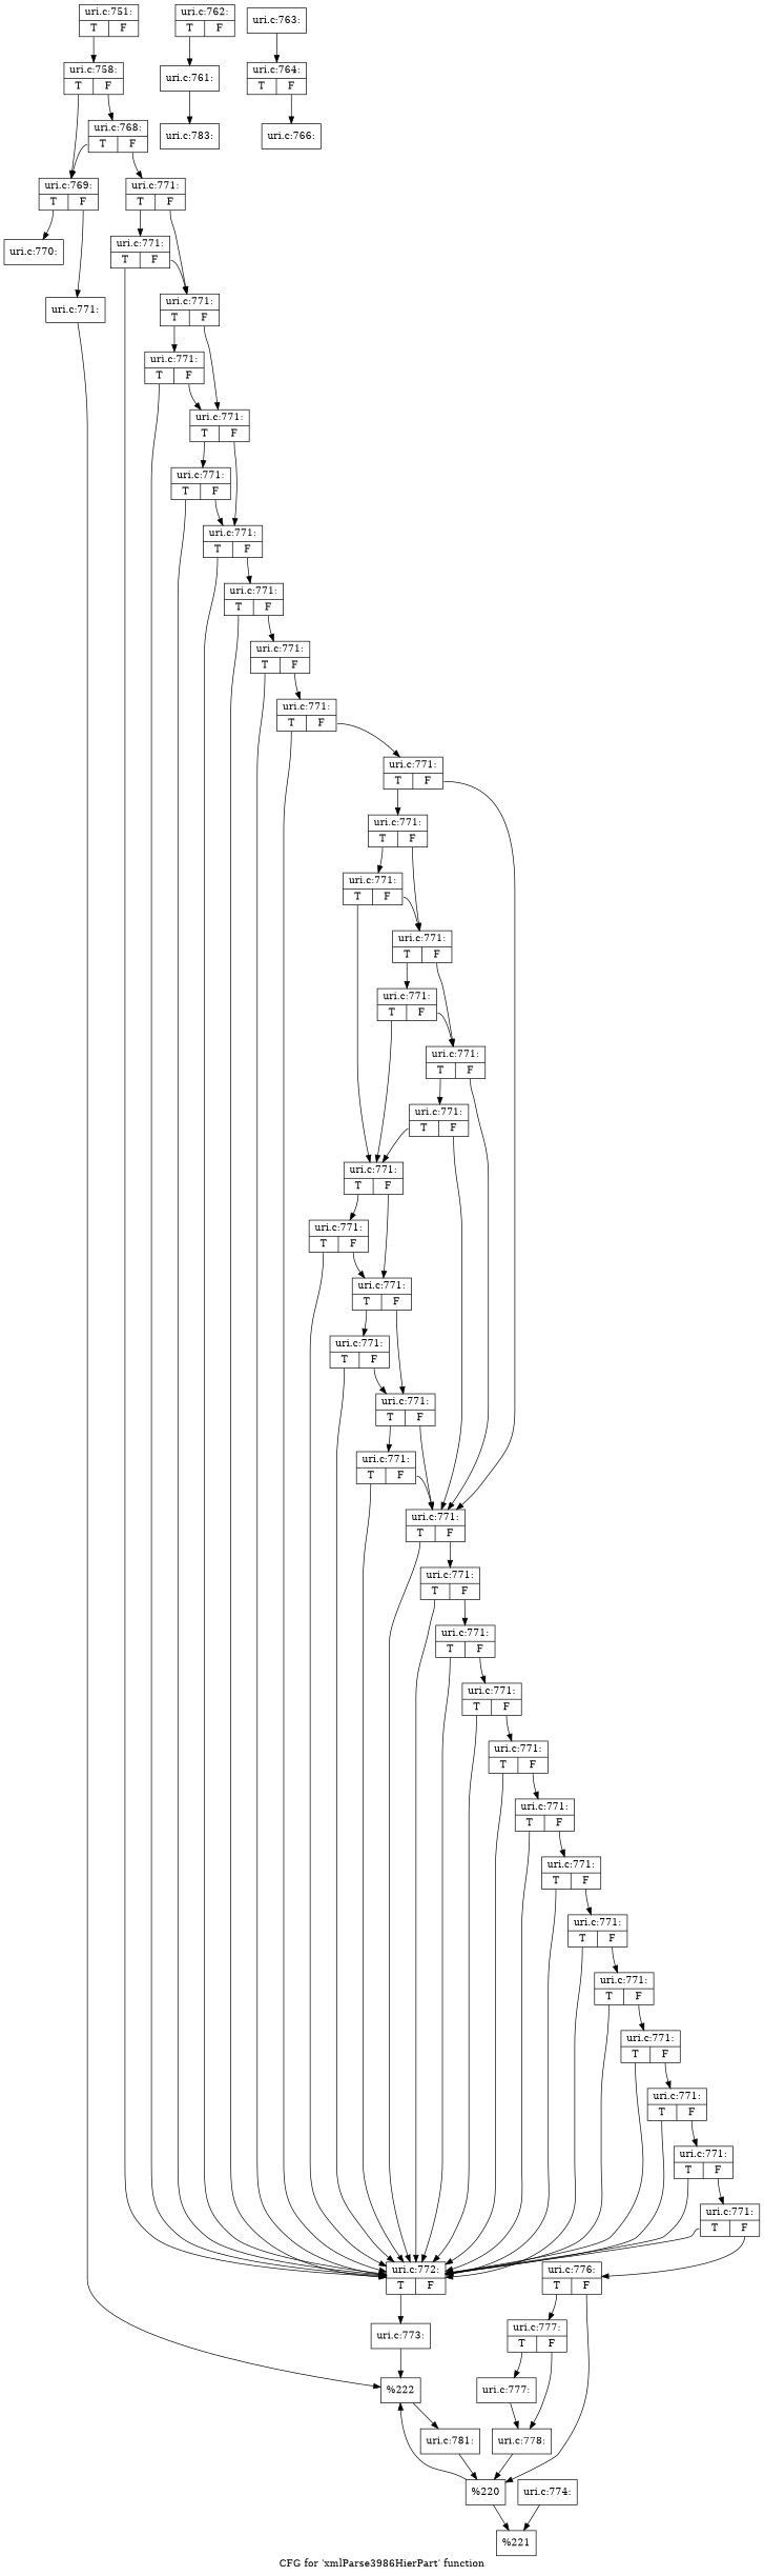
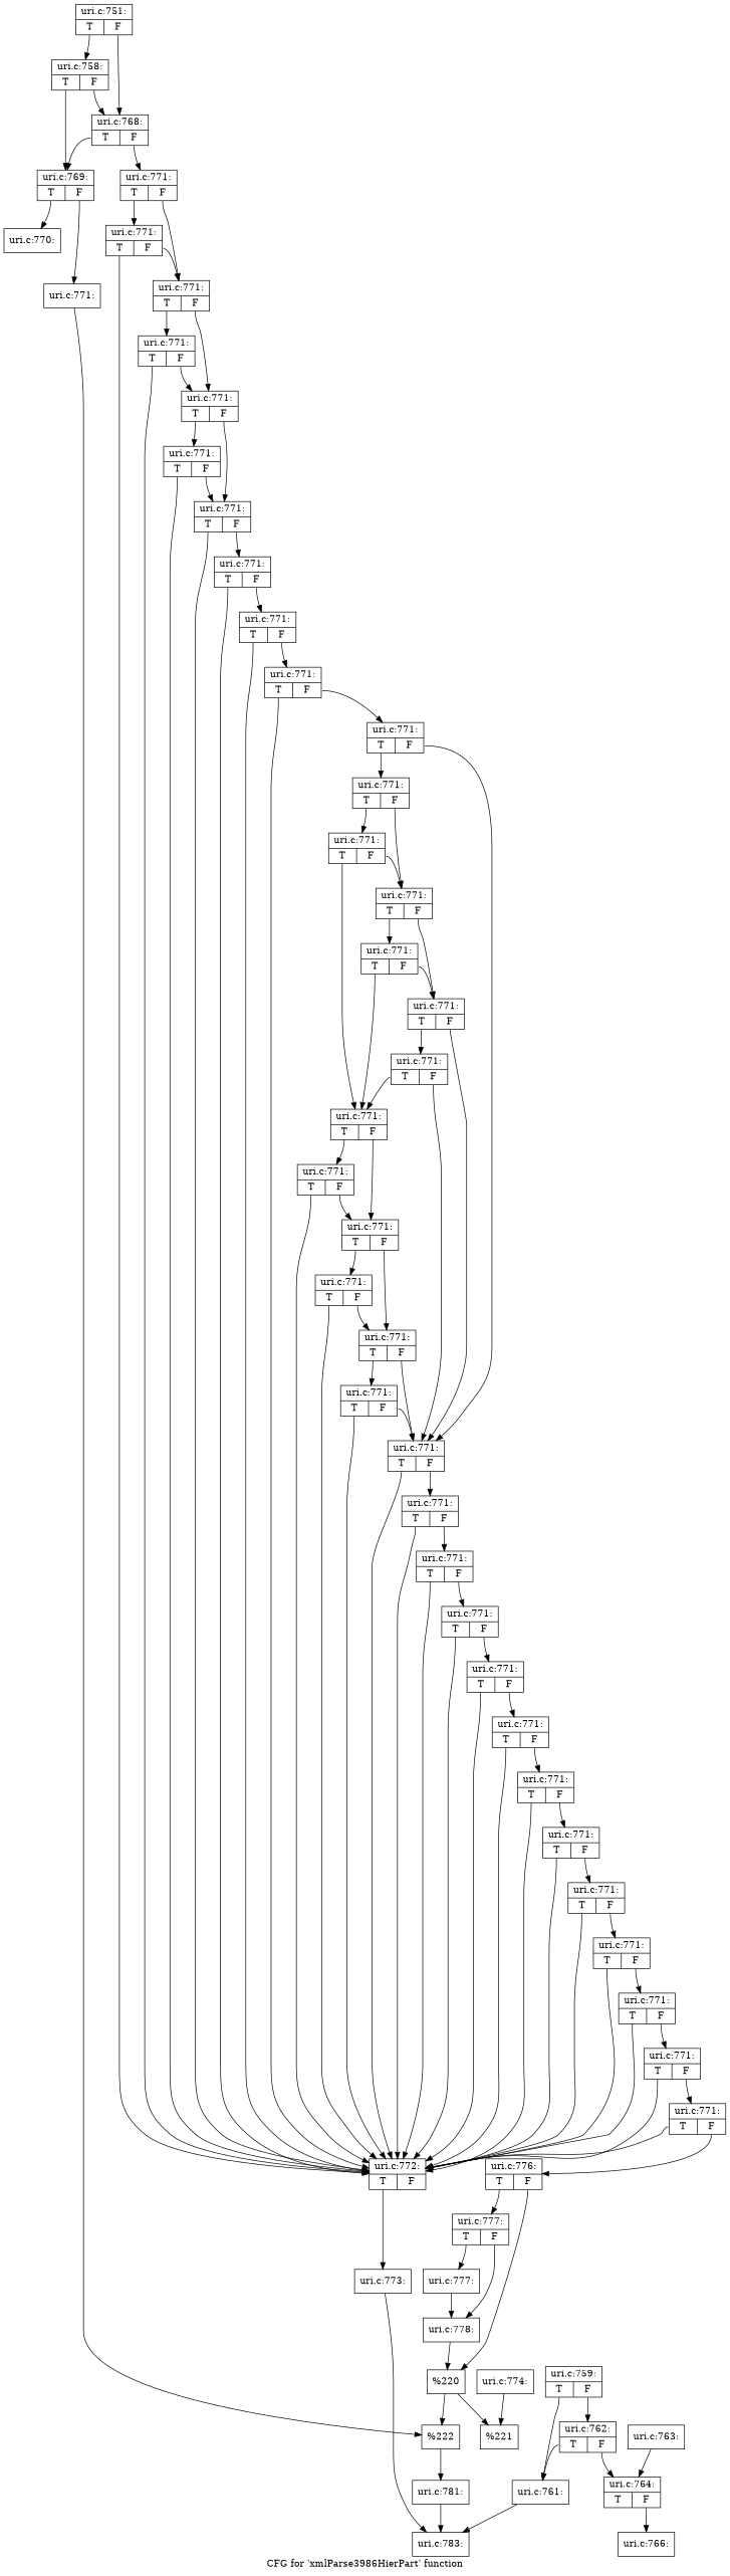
  digraph {
    label="CFG for 'xmlParse3986HierPart' function"
    node [shape=record]
    edge [tailport=s0]
    n1 [label="{uri.c:751:|{<s0>T|<s1>F}}"]
    n2 [label="{uri.c:758:|{<s0>T|<s1>F}}"]
    n3 [label="{uri.c:768:|{<s0>T|<s1>F}}"]
    n4 [label="{uri.c:769:|{<s0>T|<s1>F}}"]
    n5 [label="{uri.c:771:|{<s0>T|<s1>F}}"]
+   n6 [label="{uri.c:759:|{<s0>T|<s1>F}}"]
    n7 [label="{uri.c:761:}"]
    n8 [label="{uri.c:762:|{<s0>T|<s1>F}}"]
    n9 [label="{uri.c:770:}"]
    n10 [label="{uri.c:771:}"]
    n11 [label="{uri.c:771:|{<s0>T|<s1>F}}"]
    n12 [label="{uri.c:771:|{<s0>T|<s1>F}}"]
    n13 [label="{uri.c:783:}"]
    n14 [label="{uri.c:764:|{<s0>T|<s1>F}}"]
    n15 [label="{uri.c:763:}"]
    n16 [label="{uri.c:766:}"]
    n17 [label="{%222}"]
    n18 [label="{uri.c:772:|{<s0>T|<s1>F}}"]
    n19 [label="{uri.c:771:|{<s0>T|<s1>F}}"]
    n20 [label="{uri.c:771:|{<s0>T|<s1>F}}"]
    n21 [label="{uri.c:781:}"]
    n22 [label="{uri.c:773:}"]
    n23 [label="{uri.c:771:|{<s0>T|<s1>F}}"]
    n24 [label="{uri.c:771:|{<s0>T|<s1>F}}"]
    n25 [label="{uri.c:774:}"]
    n26 [label="{%221}"]
    n27 [label="{uri.c:771:|{<s0>T|<s1>F}}"]
    n28 [label="{uri.c:771:|{<s0>T|<s1>F}}"]
    n29 [label="{uri.c:771:|{<s0>T|<s1>F}}"]
    n30 [label="{uri.c:771:|{<s0>T|<s1>F}}"]
    n31 [label="{uri.c:771:|{<s0>T|<s1>F}}"]
    n32 [label="{uri.c:771:|{<s0>T|<s1>F}}"]
    n33 [label="{uri.c:771:|{<s0>T|<s1>F}}"]
    n34 [label="{uri.c:771:|{<s0>T|<s1>F}}"]
    n35 [label="{uri.c:771:|{<s0>T|<s1>F}}"]
    n36 [label="{uri.c:771:|{<s0>T|<s1>F}}"]
    n37 [label="{uri.c:771:|{<s0>T|<s1>F}}"]
    n38 [label="{uri.c:771:|{<s0>T|<s1>F}}"]
    n39 [label="{uri.c:771:|{<s0>T|<s1>F}}"]
    n40 [label="{uri.c:771:|{<s0>T|<s1>F}}"]
    n41 [label="{uri.c:771:|{<s0>T|<s1>F}}"]
    n42 [label="{uri.c:771:|{<s0>T|<s1>F}}"]
    n43 [label="{uri.c:771:|{<s0>T|<s1>F}}"]
    n44 [label="{uri.c:771:|{<s0>T|<s1>F}}"]
    n45 [label="{uri.c:771:|{<s0>T|<s1>F}}"]
    n46 [label="{uri.c:771:|{<s0>T|<s1>F}}"]
    n47 [label="{uri.c:771:|{<s0>T|<s1>F}}"]
    n48 [label="{uri.c:771:|{<s0>T|<s1>F}}"]
    n49 [label="{uri.c:771:|{<s0>T|<s1>F}}"]
    n50 [label="{uri.c:771:|{<s0>T|<s1>F}}"]
    n51 [label="{uri.c:771:|{<s0>T|<s1>F}}"]
    n52 [label="{uri.c:771:|{<s0>T|<s1>F}}"]
    n53 [label="{uri.c:771:|{<s0>T|<s1>F}}"]
    n54 [label="{uri.c:771:|{<s0>T|<s1>F}}"]
    n55 [label="{uri.c:771:|{<s0>T|<s1>F}}"]
    n56 [label="{uri.c:776:|{<s0>T|<s1>F}}"]
    n57 [label="{uri.c:777:|{<s0>T|<s1>F}}"]
    n58 [label="{%220}"]
    n59 [label="{uri.c:777:}"]
    n60 [label="{uri.c:778:}"]
    n1 -> n2
+   n1 -> n3 [tailport=s1]
    n2 -> n3 [tailport=s1]
    n2 -> n4
    n3 -> n4
    n3 -> n5 [tailport=s1]
    n4 -> n9
    n4 -> n10 [tailport=s1]
    n5 -> n11
    n5 -> n12 [tailport=s1]
+   n6 -> n7
+   n6 -> n8 [tailport=s1]
    n7 -> n13
    n8 -> n7
+   n8 -> n14 [tailport=s1]
    n10 -> n17
    n11 -> n12 [tailport=s1]
    n11 -> n18
    n12 -> n19
    n12 -> n20 [tailport=s1]
    n14 -> n16 [tailport=s1]
    n15 -> n14
    n17 -> n21
    n18 -> n22
    n19 -> n18
    n19 -> n20 [tailport=s1]
    n20 -> n23
    n20 -> n24 [tailport=s1]
-   n21 -> n58
-   n22 -> n17
+   n21 -> n13
+   n22 -> n13
    n23 -> n18
    n23 -> n24 [tailport=s1]
    n24 -> n18
    n24 -> n27 [tailport=s1]
    n25 -> n26
    n27 -> n18
    n27 -> n28 [tailport=s1]
    n28 -> n18
    n28 -> n29 [tailport=s1]
    n29 -> n18
    n29 -> n30 [tailport=s1]
    n30 -> n31
    n30 -> n32 [tailport=s1]
    n31 -> n33
    n31 -> n34 [tailport=s1]
    n32 -> n18
    n32 -> n35 [tailport=s1]
    n33 -> n34 [tailport=s1]
    n33 -> n36
    n34 -> n37
    n34 -> n38 [tailport=s1]
    n35 -> n18
    n35 -> n39 [tailport=s1]
    n36 -> n40
    n36 -> n41 [tailport=s1]
    n37 -> n36
    n37 -> n38 [tailport=s1]
    n38 -> n32 [tailport=s1]
    n38 -> n42
    n39 -> n18
    n39 -> n46 [tailport=s1]
    n40 -> n18
    n40 -> n41 [tailport=s1]
    n41 -> n43
    n41 -> n44 [tailport=s1]
    n42 -> n32 [tailport=s1]
    n42 -> n36
    n43 -> n18
    n43 -> n44 [tailport=s1]
    n44 -> n32 [tailport=s1]
    n44 -> n45
    n45 -> n18
    n45 -> n32 [tailport=s1]
    n46 -> n18
    n46 -> n47 [tailport=s1]
    n47 -> n18
    n47 -> n48 [tailport=s1]
    n48 -> n18
    n48 -> n49 [tailport=s1]
    n49 -> n18
    n49 -> n50 [tailport=s1]
    n50 -> n18
    n50 -> n51 [tailport=s1]
    n51 -> n18
    n51 -> n52 [tailport=s1]
    n52 -> n18
    n52 -> n53 [tailport=s1]
    n53 -> n18
    n53 -> n54 [tailport=s1]
    n54 -> n18
    n54 -> n55 [tailport=s1]
    n55 -> n18
    n55 -> n56 [tailport=s1]
    n56 -> n57
    n56 -> n58 [tailport=s1]
    n57 -> n59
    n57 -> n60 [tailport=s1]
    n58 -> n17
    n58 -> n26
    n59 -> n60
    n60 -> n58
  }
